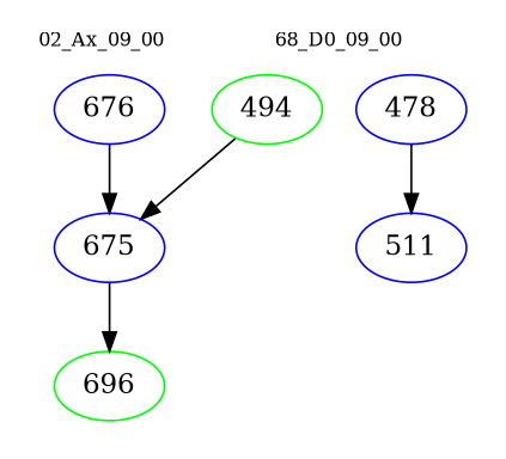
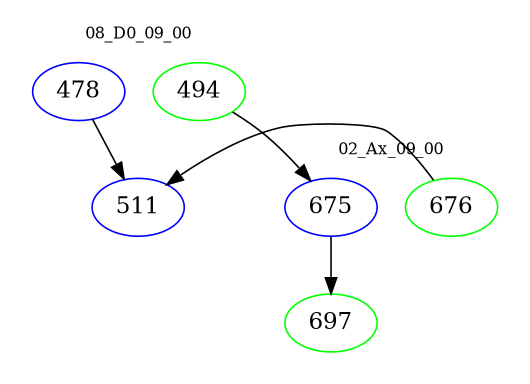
  digraph {
    node [color=green]
    edge [color=black]
-   n1 [color=blue label=676]
+   n1 [label=676]
    n2 [color=blue label=675]
-   n3 [label=696]
+   n3 [label=697]
    n4 [label=494]
    n5 [color=blue label=478]
    n6 [color=blue label=511]
    subgraph cluster_1 {
      color=white
      fontsize=10
      label="02_Ax_09_00"
      n1
      n2
      n3
    }
    subgraph cluster_2 {
      color=white
      fontsize=10
-     label="68_D0_09_00"
+     label="08_D0_09_00"
      n4
      n5
      n6
    }
-   n1 -> n2
+   n1 -> n6
    n2 -> n3
    n4 -> n2
    n5 -> n6
  }
